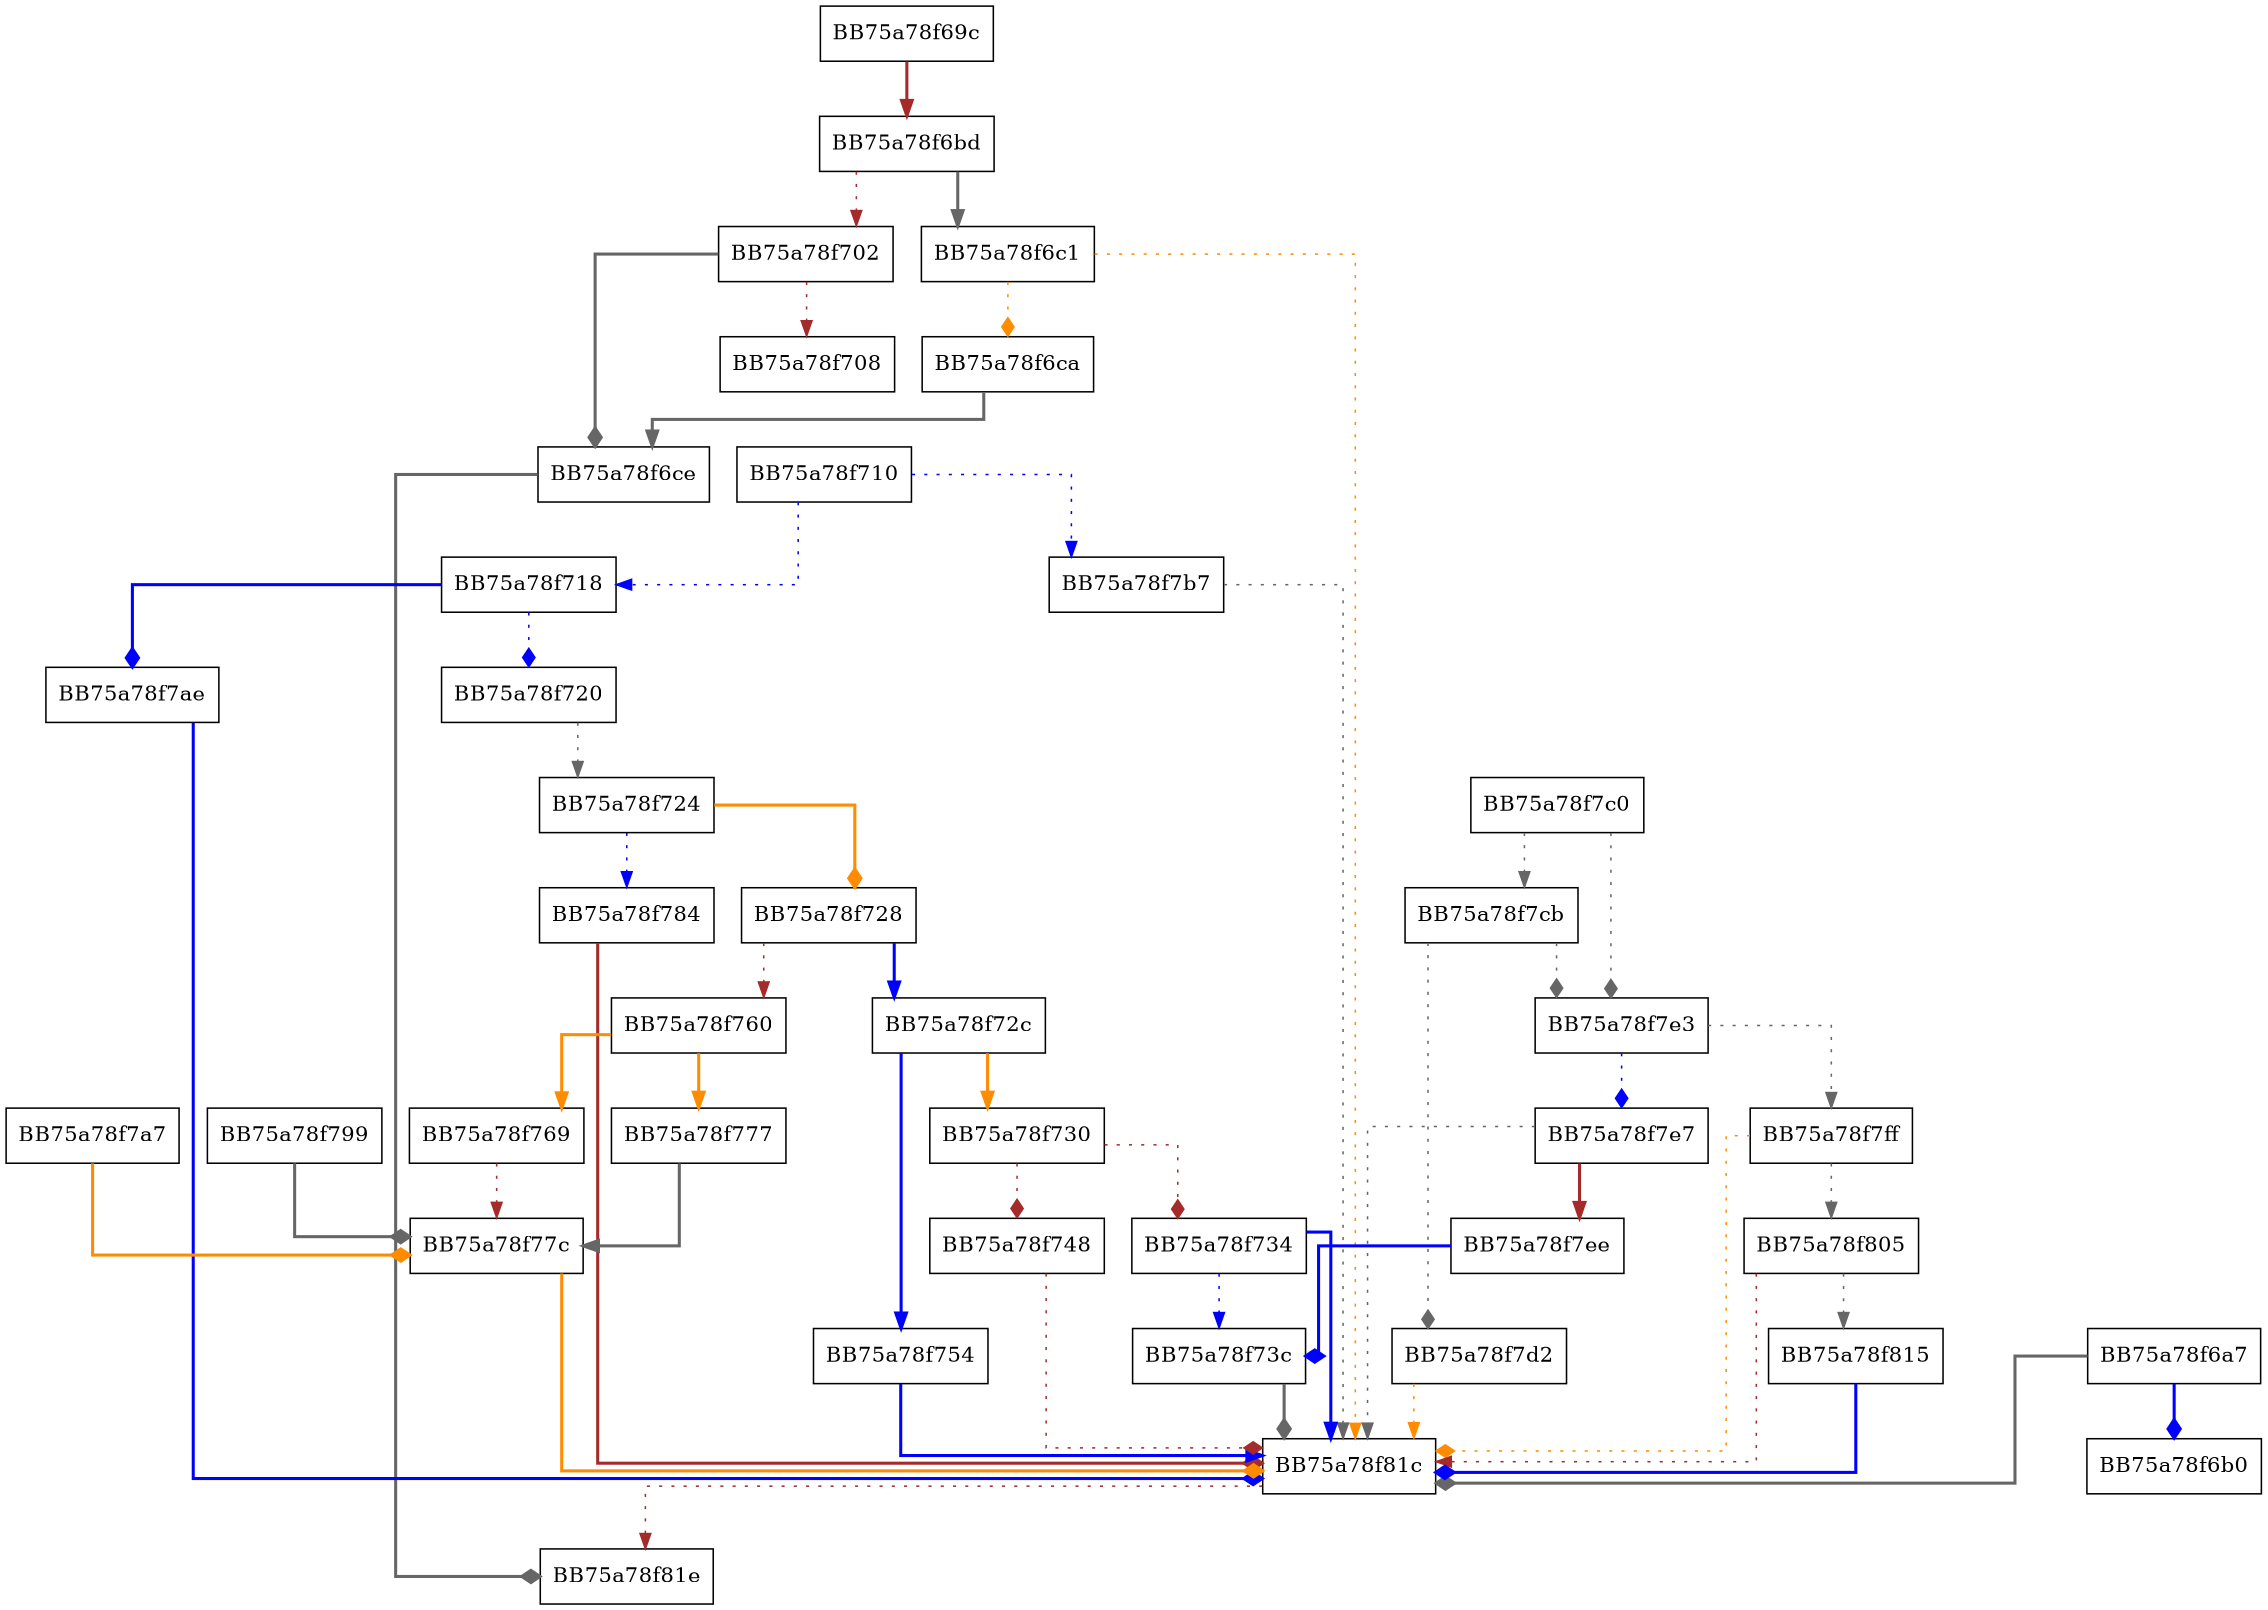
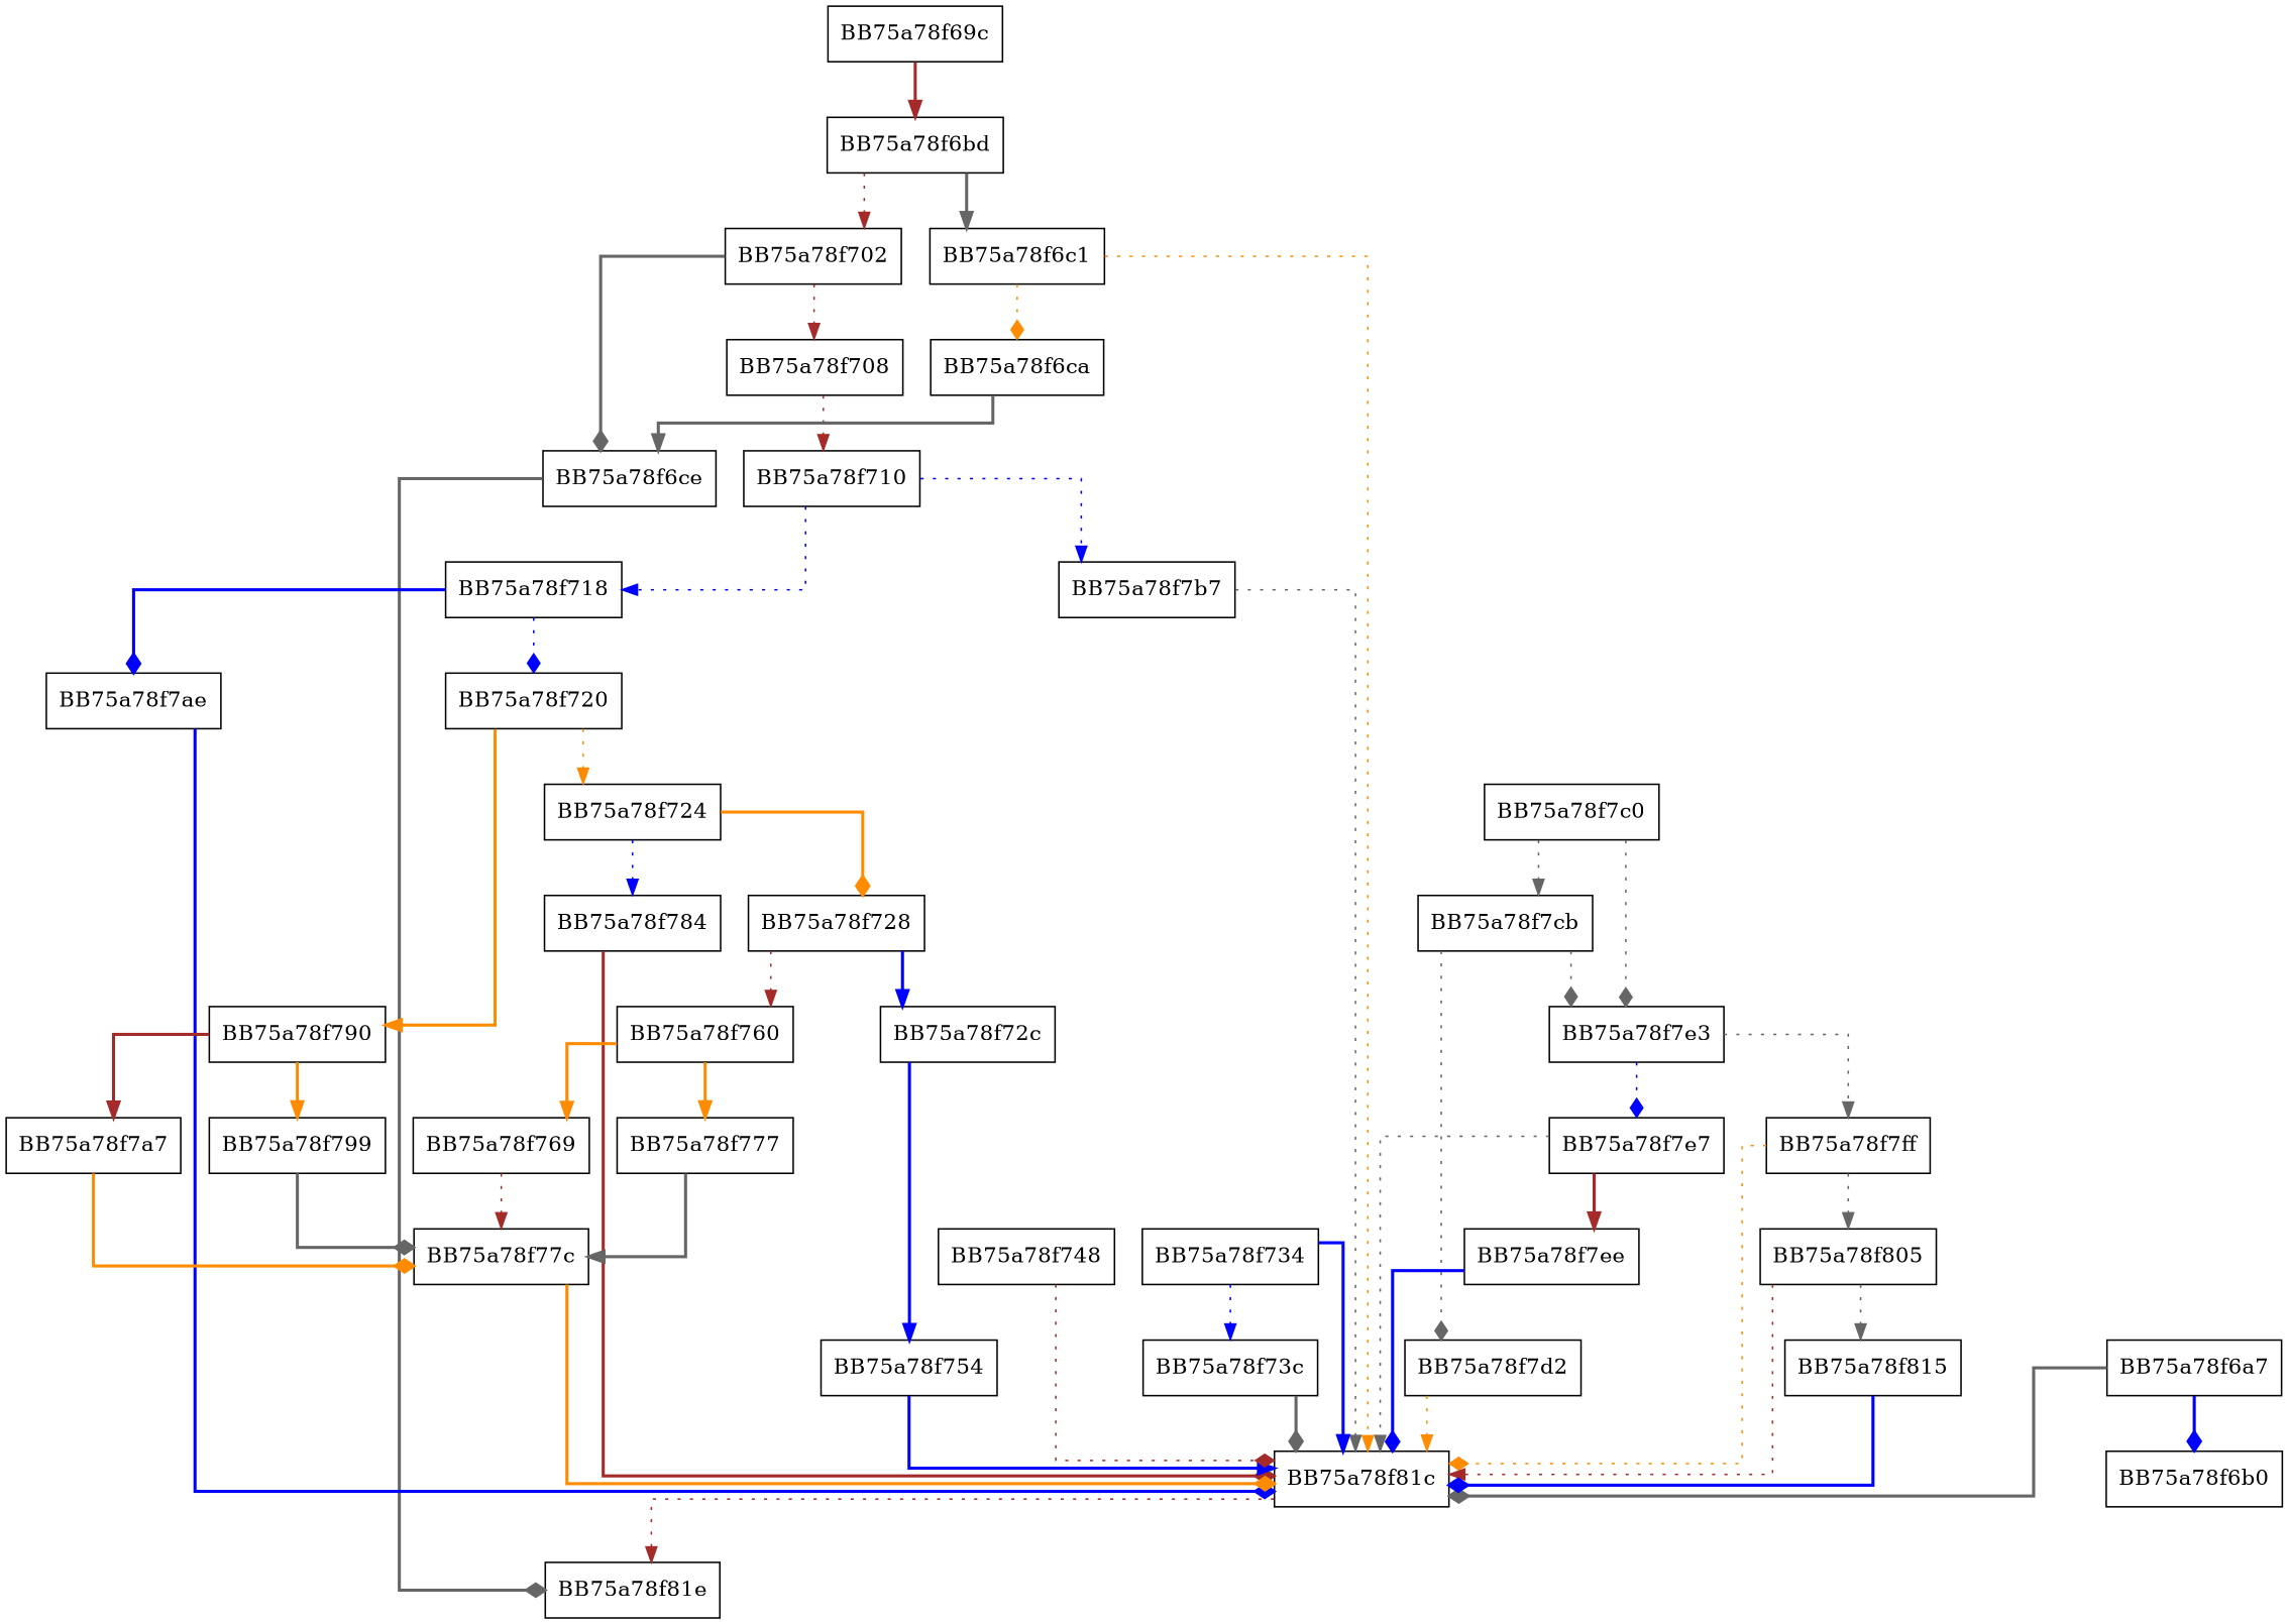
  digraph {
    splines=ortho
    node [shape=box]
    edge [arrowhead=normal color=gray40 style=dotted]
    BB75a78f69c
    BB75a78f6bd
    BB75a78f702
    BB75a78f6c1
    BB75a78f6a7
    BB75a78f81c
    BB75a78f6b0
    BB75a78f6ce
    BB75a78f708
    BB75a78f6ca
    BB75a78f81e
    BB75a78f710
    BB75a78f7c0
    BB75a78f7e3
    BB75a78f7cb
    BB75a78f7b7
    BB75a78f718
    BB75a78f7ff
    BB75a78f7e7
    BB75a78f7d2
    BB75a78f7ae
    BB75a78f720
+   BB75a78f790
    BB75a78f724
    BB75a78f7a7
    BB75a78f799
    BB75a78f784
    BB75a78f728
    BB75a78f77c
    BB75a78f760
    BB75a78f72c
    BB75a78f777
    BB75a78f769
    BB75a78f754
-   BB75a78f730
    BB75a78f748
    BB75a78f734
    BB75a78f73c
    BB75a78f805
    BB75a78f7ee
    BB75a78f815
    BB75a78f69c -> BB75a78f6bd [color=brown style=bold]
    BB75a78f6bd -> BB75a78f702 [color=brown]
    BB75a78f6bd -> BB75a78f6c1 [style=bold]
    BB75a78f702 -> BB75a78f6ce [arrowhead=diamond style=bold]
    BB75a78f702 -> BB75a78f708 [color=brown]
    BB75a78f6c1 -> BB75a78f81c [color=darkorange]
    BB75a78f6c1 -> BB75a78f6ca [arrowhead=diamond color=darkorange]
    BB75a78f6a7 -> BB75a78f81c [arrowhead=diamond style=bold]
    BB75a78f6a7 -> BB75a78f6b0 [arrowhead=diamond color=blue style=bold]
    BB75a78f81c -> BB75a78f81e [color=brown]
    BB75a78f6ce -> BB75a78f81e [arrowhead=diamond style=bold]
+   BB75a78f708 -> BB75a78f710 [color=brown]
    BB75a78f6ca -> BB75a78f6ce [style=bold]
    BB75a78f710 -> BB75a78f7b7 [color=blue]
    BB75a78f710 -> BB75a78f718 [color=blue]
    BB75a78f7c0 -> BB75a78f7e3 [arrowhead=diamond]
    BB75a78f7c0 -> BB75a78f7cb
    BB75a78f7e3 -> BB75a78f7ff
    BB75a78f7e3 -> BB75a78f7e7 [arrowhead=diamond color=blue]
    BB75a78f7cb -> BB75a78f7e3 [arrowhead=diamond]
    BB75a78f7cb -> BB75a78f7d2 [arrowhead=diamond]
    BB75a78f7b7 -> BB75a78f81c
    BB75a78f718 -> BB75a78f7ae [arrowhead=diamond color=blue style=bold]
    BB75a78f718 -> BB75a78f720 [arrowhead=diamond color=blue]
    BB75a78f7ff -> BB75a78f81c [arrowhead=diamond color=darkorange]
    BB75a78f7ff -> BB75a78f805
    BB75a78f7e7 -> BB75a78f81c
    BB75a78f7e7 -> BB75a78f7ee [color=brown style=bold]
    BB75a78f7d2 -> BB75a78f81c [color=darkorange]
    BB75a78f7ae -> BB75a78f81c [arrowhead=diamond color=blue style=bold]
-   BB75a78f720 -> BB75a78f724
+   BB75a78f720 -> BB75a78f790 [color=darkorange style=bold]
+   BB75a78f720 -> BB75a78f724 [color=darkorange]
+   BB75a78f790 -> BB75a78f7a7 [color=brown style=bold]
+   BB75a78f790 -> BB75a78f799 [color=darkorange style=bold]
    BB75a78f724 -> BB75a78f784 [color=blue]
    BB75a78f724 -> BB75a78f728 [arrowhead=diamond color=darkorange style=bold]
    BB75a78f7a7 -> BB75a78f77c [arrowhead=diamond color=darkorange style=bold]
    BB75a78f799 -> BB75a78f77c [arrowhead=diamond style=bold]
    BB75a78f784 -> BB75a78f81c [arrowhead=diamond color=brown style=bold]
    BB75a78f728 -> BB75a78f760 [color=brown]
    BB75a78f728 -> BB75a78f72c [color=blue style=bold]
    BB75a78f77c -> BB75a78f81c [arrowhead=diamond color=darkorange style=bold]
    BB75a78f760 -> BB75a78f777 [color=darkorange style=bold]
    BB75a78f760 -> BB75a78f769 [color=darkorange style=bold]
    BB75a78f72c -> BB75a78f754 [color=blue style=bold]
-   BB75a78f72c -> BB75a78f730 [color=darkorange style=bold]
    BB75a78f777 -> BB75a78f77c [style=bold]
    BB75a78f769 -> BB75a78f77c [color=brown]
    BB75a78f754 -> BB75a78f81c [color=blue style=bold]
-   BB75a78f730 -> BB75a78f748 [arrowhead=diamond color=brown]
-   BB75a78f730 -> BB75a78f734 [arrowhead=diamond color=brown]
    BB75a78f748 -> BB75a78f81c [arrowhead=diamond color=brown]
    BB75a78f734 -> BB75a78f81c [color=blue style=bold]
    BB75a78f734 -> BB75a78f73c [color=blue]
    BB75a78f73c -> BB75a78f81c [arrowhead=diamond style=bold]
    BB75a78f805 -> BB75a78f81c [color=brown]
    BB75a78f805 -> BB75a78f815
-   BB75a78f7ee -> BB75a78f73c [arrowhead=diamond color=blue style=bold]
+   BB75a78f7ee -> BB75a78f81c [arrowhead=diamond color=blue style=bold]
    BB75a78f815 -> BB75a78f81c [arrowhead=diamond color=blue style=bold]
  }
